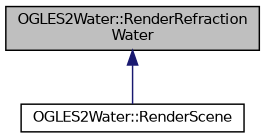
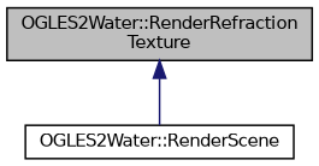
  digraph {
    rankdir=TB
    node [color=black fontname=Helvetica fontsize=10 shape=record style=filled]
-   n1 [fillcolor=grey75 fontcolor=black height=0.2 label="OGLES2Water::RenderRefraction\lWater" width=0.4]
+   n1 [fillcolor=grey75 fontcolor=black height=0.2 label="OGLES2Water::RenderRefraction\lTexture" width=0.4]
    n2 [fillcolor=white height=0.2 label="OGLES2Water::RenderScene" width=0.4]
    n1 -> n2 [color=midnightblue dir=back fontname=Helvetica fontsize=10 labelfontname=Helvetica labelfontsize=10 style=solid]
  }
